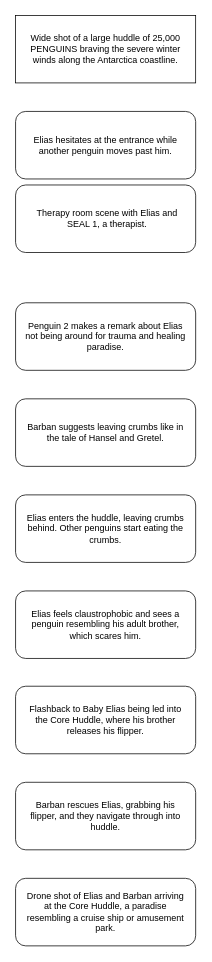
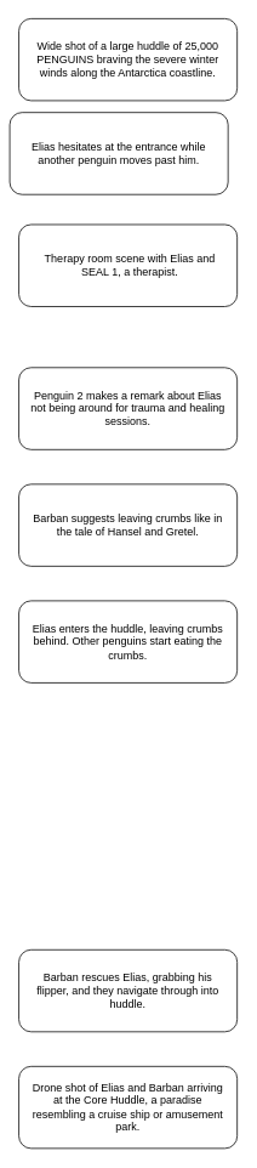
  <mxCell id="0" />
  <mxCell id="1" parent="0" />
  <mxCell id="2" value="Barban rescues Elias, grabbing his flipper, and they navigate through into huddle." style="rounded=1;whiteSpace=wrap;html=1;perimeterSpacing=30;strokeWidth=1;spacing=12;" vertex="1" parent="1"><mxGeometry x="20" y="1042" width="240" height="90" as="geometry" /></mxCell>
- <mxCell id="3" value="Elias hesitates at the entrance while another penguin moves past him." style="rounded=1;whiteSpace=wrap;html=1;perimeterSpacing=30;strokeWidth=1;spacing=12;" vertex="1" parent="1"><mxGeometry x="20" y="148" width="240" height="90" as="geometry" /></mxCell>
- <mxCell id="4" value="Flashback to Baby Elias being led into the Core Huddle, where his brother releases his flipper." style="rounded=1;whiteSpace=wrap;html=1;perimeterSpacing=30;strokeWidth=1;spacing=12;" vertex="1" parent="1"><mxGeometry x="20" y="914" width="240" height="90" as="geometry" /></mxCell>
- <mxCell id="5" value="Elias feels claustrophobic and sees a penguin resembling his adult brother, which scares him." style="rounded=1;whiteSpace=wrap;html=1;perimeterSpacing=30;strokeWidth=1;spacing=12;" vertex="1" parent="1"><mxGeometry x="20" y="787" width="240" height="90" as="geometry" /></mxCell>
+ <mxCell id="3" value="Elias hesitates at the entrance while another penguin moves past him." style="rounded=1;whiteSpace=wrap;html=1;perimeterSpacing=30;strokeWidth=1;spacing=12;" vertex="1" parent="1"><mxGeometry x="10" y="123" width="240" height="90" as="geometry" /></mxCell>
  <mxCell id="6" value="Elias enters the huddle, leaving crumbs behind. Other penguins start eating the crumbs." style="rounded=1;whiteSpace=wrap;html=1;perimeterSpacing=30;strokeWidth=1;spacing=12;" vertex="1" parent="1"><mxGeometry x="20" y="659" width="240" height="90" as="geometry" /></mxCell>
  <mxCell id="7" value="Barban suggests leaving crumbs like in the tale of Hansel and Gretel." style="rounded=1;whiteSpace=wrap;html=1;perimeterSpacing=30;strokeWidth=1;spacing=12;" vertex="1" parent="1"><mxGeometry x="20" y="531" width="240" height="90" as="geometry" /></mxCell>
- <mxCell id="8" value="Penguin 2 makes a remark about Elias not being around for trauma and healing paradise." style="rounded=1;whiteSpace=wrap;html=1;perimeterSpacing=30;strokeWidth=1;spacing=12;" vertex="1" parent="1"><mxGeometry x="20" y="403" width="240" height="90" as="geometry" /></mxCell>
+ <mxCell id="8" value="Penguin 2 makes a remark about Elias not being around for trauma and healing sessions." style="rounded=1;whiteSpace=wrap;html=1;perimeterSpacing=30;strokeWidth=1;spacing=12;" vertex="1" parent="1"><mxGeometry x="20" y="403" width="240" height="90" as="geometry" /></mxCell>
  <mxCell id="9" value="&lt;li style=&quot;border: 0px solid rgb(217, 217, 227); box-sizing: border-box; --tw-border-spacing-x: 0; --tw-border-spacing-y: 0; --tw-translate-x: 0; --tw-translate-y: 0; --tw-rotate: 0; --tw-skew-x: 0; --tw-skew-y: 0; --tw-scale-x: 1; --tw-scale-y: 1; --tw-pan-x: ; --tw-pan-y: ; --tw-pinch-zoom: ; --tw-scroll-snap-strictness: proximity; --tw-gradient-from-position: ; --tw-gradient-via-position: ; --tw-gradient-to-position: ; --tw-ordinal: ; --tw-slashed-zero: ; --tw-numeric-figure: ; --tw-numeric-spacing: ; --tw-numeric-fraction: ; --tw-ring-inset: ; --tw-ring-offset-width: 0px; --tw-ring-offset-color: #fff; --tw-ring-color: rgba(69,89,164,0.5); --tw-ring-offset-shadow: 0 0 transparent; --tw-ring-shadow: 0 0 transparent; --tw-shadow: 0 0 transparent; --tw-shadow-colored: 0 0 transparent; --tw-blur: ; --tw-brightness: ; --tw-contrast: ; --tw-grayscale: ; --tw-hue-rotate: ; --tw-invert: ; --tw-saturate: ; --tw-sepia: ; --tw-drop-shadow: ; --tw-backdrop-blur: ; --tw-backdrop-brightness: ; --tw-backdrop-contrast: ; --tw-backdrop-grayscale: ; --tw-backdrop-hue-rotate: ; --tw-backdrop-invert: ; --tw-backdrop-opacity: ; --tw-backdrop-saturate: ; --tw-backdrop-sepia: ; margin: 0px; padding-left: 0.375em; display: block; position: relative;&quot;&gt;Therapy room scene with Elias and SEAL 1, a therapist.&lt;/li&gt;" style="rounded=1;whiteSpace=wrap;html=1;perimeterSpacing=30;strokeWidth=1;spacing=12;" vertex="1" parent="1"><mxGeometry x="20" y="246" width="240" height="90" as="geometry" /></mxCell>
- <mxCell id="10" value="Wide shot of a large huddle of 25,000 PENGUINS braving the severe winter winds along the Antarctica coastline." style="whiteSpace=wrap;html=1;perimeterSpacing=30;strokeWidth=1;spacing=12;rounded=0;" vertex="1" parent="1"><mxGeometry x="20" y="20" width="240" height="90" as="geometry" /></mxCell>
+ <mxCell id="10" value="Wide shot of a large huddle of 25,000 PENGUINS braving the severe winter winds along the Antarctica coastline." style="rounded=1;whiteSpace=wrap;html=1;perimeterSpacing=30;strokeWidth=1;spacing=12;" vertex="1" parent="1"><mxGeometry x="20" y="20" width="240" height="90" as="geometry" /></mxCell>
  <mxCell id="11" value="Drone shot of Elias and Barban arriving at the Core Huddle, a paradise resembling a cruise ship or amusement park." style="rounded=1;whiteSpace=wrap;html=1;perimeterSpacing=30;strokeWidth=1;spacing=12;" vertex="1" parent="1"><mxGeometry x="20" y="1170" width="240" height="90" as="geometry" /></mxCell>
